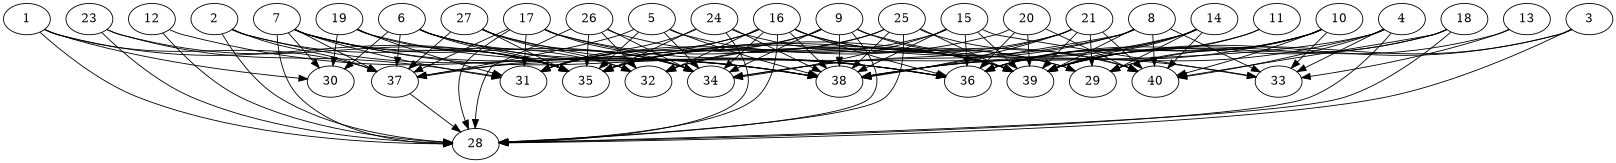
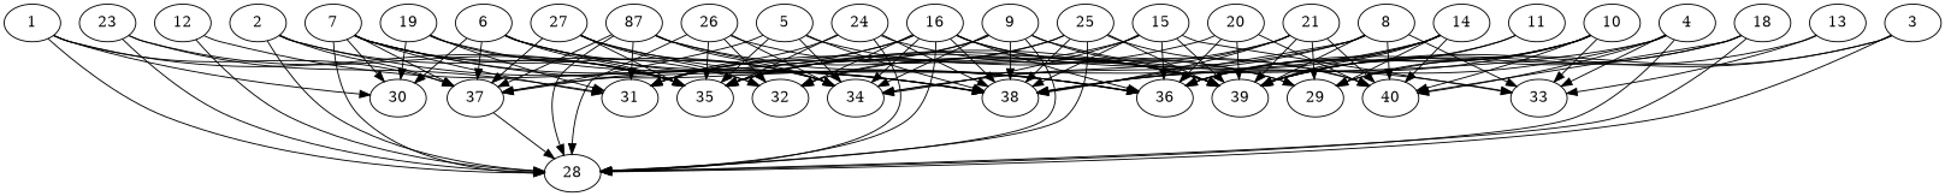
  digraph {
    node [alpha=0.03]
    1 [alpha=0.14 expect_size=13832192]
    28 [alpha=0.04 expect_size=26300416]
    30 [alpha=0.08 expect_size=44438528]
    35 [expect_size=13122560]
    37 [alpha=0.20 expect_size=6192128]
    2 [alpha=0.10 expect_size=17723392]
    32 [expect_size=27376640]
    38 [alpha=0.14 expect_size=15321088]
    3 [alpha=0.14 expect_size=35474432]
    29 [alpha=0.18 expect_size=18063360]
    39 [alpha=0.05 expect_size=24901632]
    4 [alpha=0.18 expect_size=29762560]
    33 [alpha=0.13 expect_size=52196352]
    40 [alpha=0.19 expect_size=19196928]
    5 [alpha=0.04 expect_size=45542400]
    34 [alpha=0.00 expect_size=39271424]
    6 [alpha=0.10 expect_size=16572416]
    36 [alpha=0.07 expect_size=14047232]
    7 [alpha=0.11 expect_size=31007744]
    31 [alpha=0.19 expect_size=28951552]
    8 [alpha=0.16 expect_size=35896320]
    9 [alpha=0.05 expect_size=36690944]
    10 [alpha=0.15 expect_size=44664832]
    11 [expect_size=6507520]
    12 [alpha=0.01 expect_size=38467584]
    13 [alpha=0.09 expect_size=15496192]
    14 [alpha=0.02 expect_size=48424960]
    15 [alpha=0.01 expect_size=42541056]
    16 [alpha=0.12 expect_size=52004864]
-   17 [expect_size=28411904]
+   17 [expect_size=28411904 label=87]
    18 [alpha=0.17 expect_size=8291328]
    19 [alpha=0.11 expect_size=46304256]
    20 [alpha=0.13 expect_size=10102784]
    21 [alpha=0.19 expect_size=46001152]
    23 [alpha=0.15 expect_size=7900160]
    24 [alpha=0.09 expect_size=29532160]
    25 [alpha=0.00 expect_size=33714176]
    26 [alpha=0.17 expect_size=37203968]
    27 [alpha=0.04 expect_size=19082240]
    1 -> 28
    1 -> 30
    1 -> 35
    1 -> 37
    37 -> 28
    2 -> 28
    2 -> 37
    2 -> 32
    2 -> 38
    3 -> 28
    3 -> 29
    3 -> 39
    4 -> 28
    4 -> 37
    4 -> 38
    4 -> 33
    4 -> 40
    5 -> 35
    5 -> 37
    5 -> 38
    5 -> 29
    5 -> 34
    6 -> 30
    6 -> 35
    6 -> 37
    6 -> 38
    6 -> 34
    6 -> 36
    7 -> 28
    7 -> 30
    7 -> 35
    7 -> 37
    7 -> 38
    7 -> 34
    7 -> 36
    7 -> 31
    8 -> 35
    8 -> 38
    8 -> 39
    8 -> 33
    8 -> 40
    8 -> 34
    9 -> 28
    9 -> 35
    9 -> 38
    9 -> 39
    9 -> 33
    9 -> 34
    9 -> 31
    10 -> 38
    10 -> 29
    10 -> 39
    10 -> 33
    10 -> 40
    10 -> 36
    11 -> 39
    11 -> 36
    12 -> 28
    12 -> 38
    13 -> 39
    13 -> 33
    14 -> 35
    14 -> 38
    14 -> 29
    14 -> 39
    14 -> 40
    14 -> 36
    15 -> 35
    15 -> 38
    15 -> 39
    15 -> 33
    15 -> 34
    15 -> 36
    16 -> 28
    16 -> 37
    16 -> 32
    16 -> 38
    16 -> 29
    16 -> 39
    16 -> 34
    16 -> 36
    16 -> 31
    17 -> 28
    17 -> 37
    17 -> 39
    17 -> 34
    17 -> 36
    17 -> 31
    18 -> 28
    18 -> 39
    18 -> 40
    18 -> 36
    19 -> 30
    19 -> 35
    19 -> 39
    19 -> 31
    20 -> 39
    20 -> 40
    20 -> 36
    20 -> 31
    21 -> 32
    21 -> 38
    21 -> 29
    21 -> 39
    21 -> 40
    21 -> 34
    23 -> 28
    23 -> 35
    23 -> 31
    24 -> 28
    24 -> 35
    24 -> 38
    24 -> 40
    24 -> 31
    25 -> 28
    25 -> 35
    25 -> 32
    25 -> 38
    25 -> 39
    25 -> 40
    26 -> 28
    26 -> 35
    26 -> 32
    26 -> 39
    26 -> 34
    27 -> 35
    27 -> 37
    27 -> 32
    27 -> 34
    27 -> 36
  }
